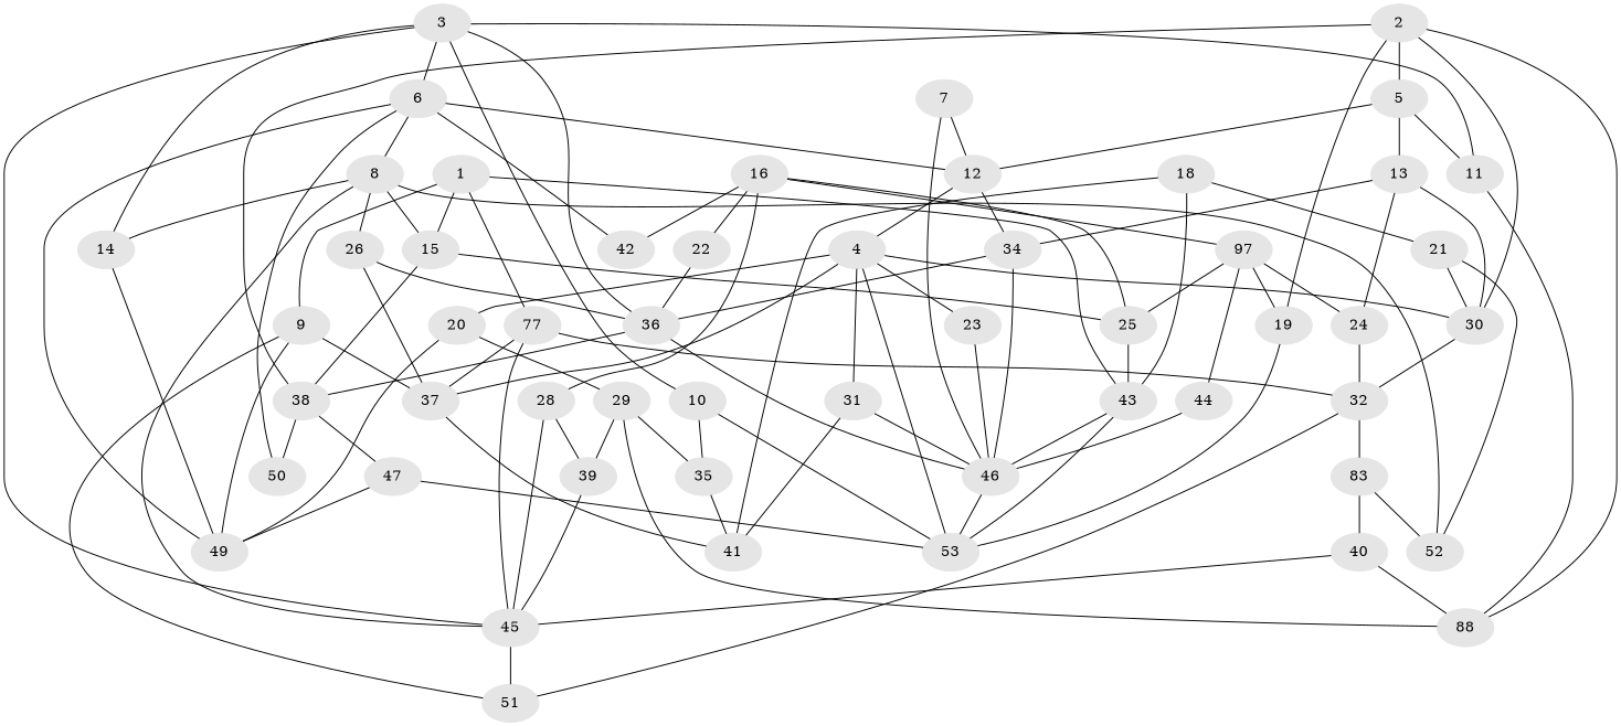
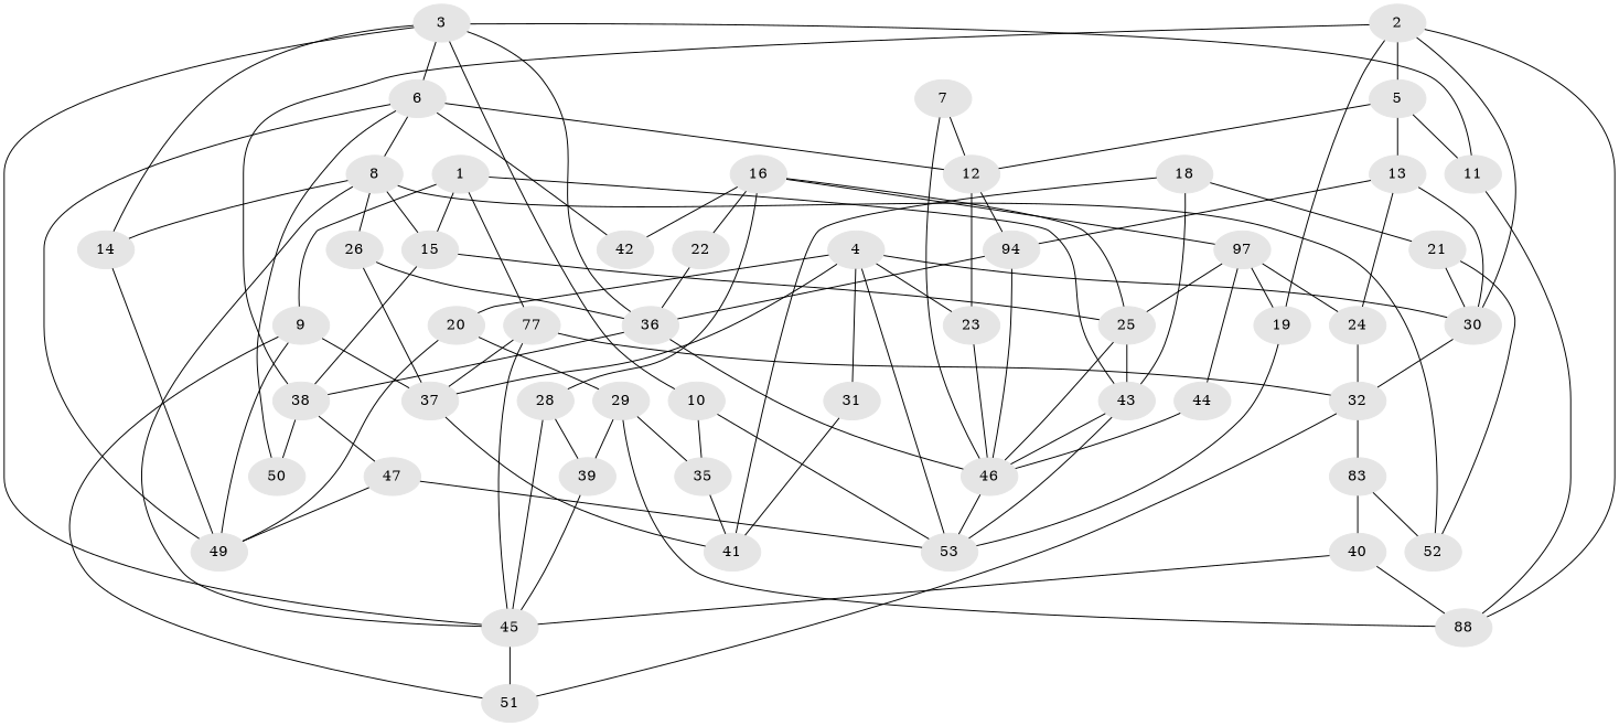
  graph {
    node [color=gray90 style=filled]
    1
    9
    15
    n4 [label=77]
    43
    37
    49
    51
    38
    25
    45
    32
    53
    46
    2
    5
    19
    30
    n19 [label=88]
    11
    12
    13
    47
    50
    3
    6
    10
    14
    36
    8
    42
    35
    4
    20
    23
    31
    29
    41
-   34
+   34 [label=94]
    24
    26
    52
    7
    16
    n45 [label=97]
    22
    28
    44
    39
    18
    21
    n52 [label=83]
    40
    1 -- 9
    1 -- 15
    1 -- n4
    1 -- 43
    9 -- 37
    9 -- 49
    9 -- 51
    15 -- 38
    15 -- 25
    n4 -- 37
    n4 -- 45
    n4 -- 32
    43 -- 53
    43 -- 46
    37 -- 41
    38 -- 47
    38 -- 50
    25 -- 43
    45 -- 51
    32 -- 51
    32 -- n52
    46 -- 53
    2 -- 38
    2 -- 5
    2 -- 19
    2 -- 30
    2 -- n19
    5 -- 11
    5 -- 12
    5 -- 13
    19 -- 53
    30 -- 32
    11 -- n19
-   12 -- 4
+   12 -- 23
    12 -- 34
    13 -- 30
    13 -- 34
    13 -- 24
    47 -- 49
    47 -- 53
    3 -- 45
    3 -- 11
    3 -- 6
    3 -- 10
    3 -- 14
    3 -- 36
    6 -- 49
    6 -- 12
    6 -- 50
    6 -- 8
    6 -- 42
    10 -- 53
    10 -- 35
    14 -- 49
    36 -- 38
    36 -- 46
    8 -- 15
    8 -- 45
    8 -- 14
    8 -- 26
    8 -- 52
    35 -- 41
    4 -- 37
    4 -- 53
    4 -- 30
    4 -- 20
    4 -- 23
    4 -- 31
    20 -- 49
    20 -- 29
    23 -- 46
-   31 -- 46
+   25 -- 46
    31 -- 41
    29 -- n19
    29 -- 35
    29 -- 39
    34 -- 46
    34 -- 36
    24 -- 32
    26 -- 37
    26 -- 36
    7 -- 46
    7 -- 12
    16 -- 25
    16 -- 42
    16 -- n45
    16 -- 22
    16 -- 28
    n45 -- 25
    n45 -- 19
    n45 -- 24
    n45 -- 44
    22 -- 36
    28 -- 45
    28 -- 39
    44 -- 46
    39 -- 45
    18 -- 43
    18 -- 41
    18 -- 21
    21 -- 30
    21 -- 52
    n52 -- 52
    n52 -- 40
    40 -- 45
    40 -- n19
  }
